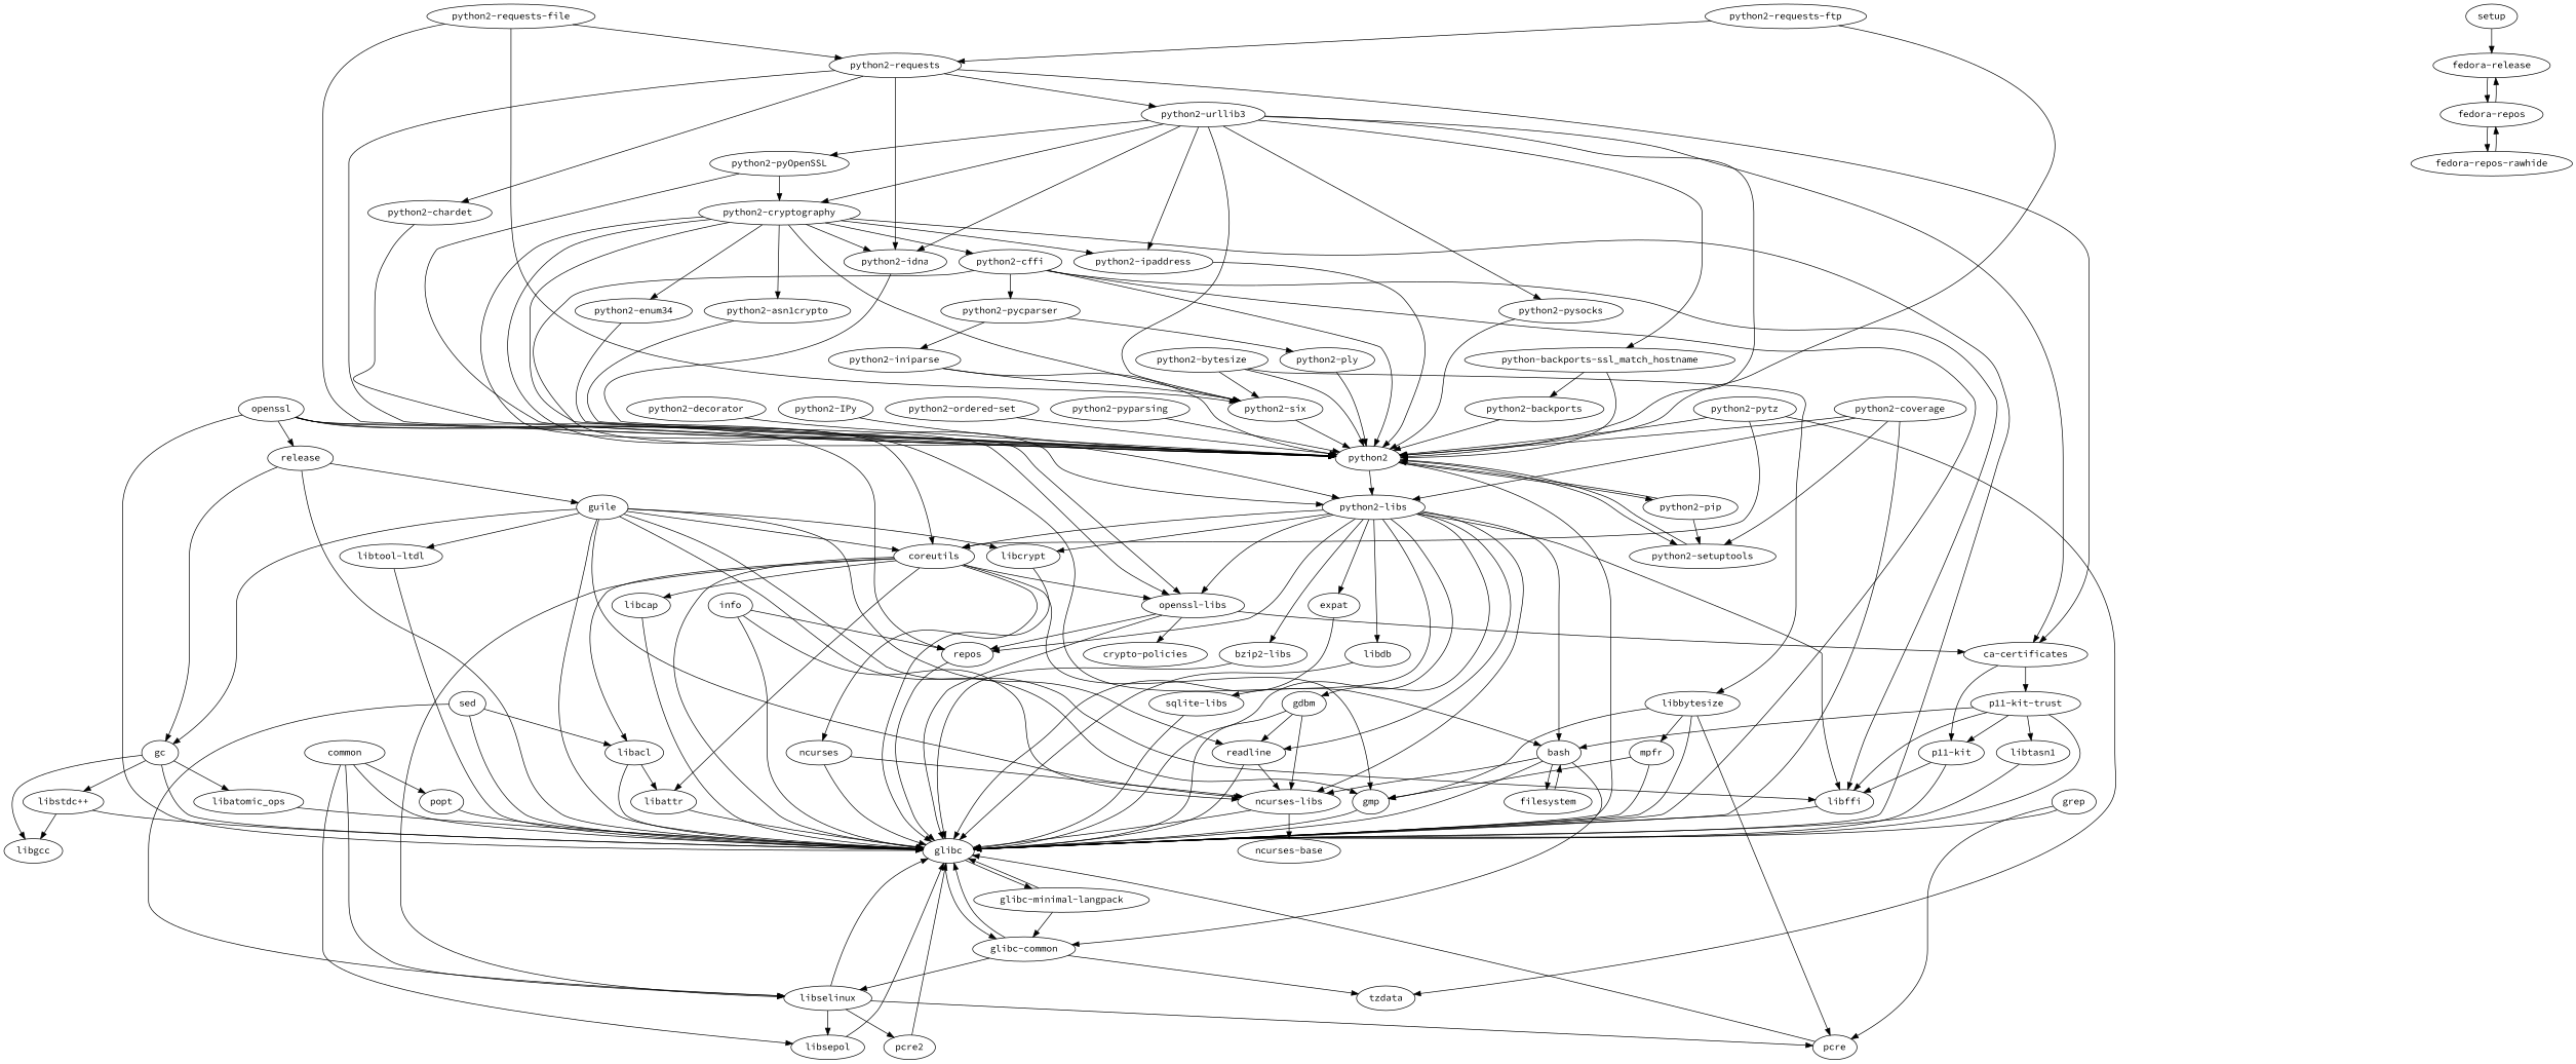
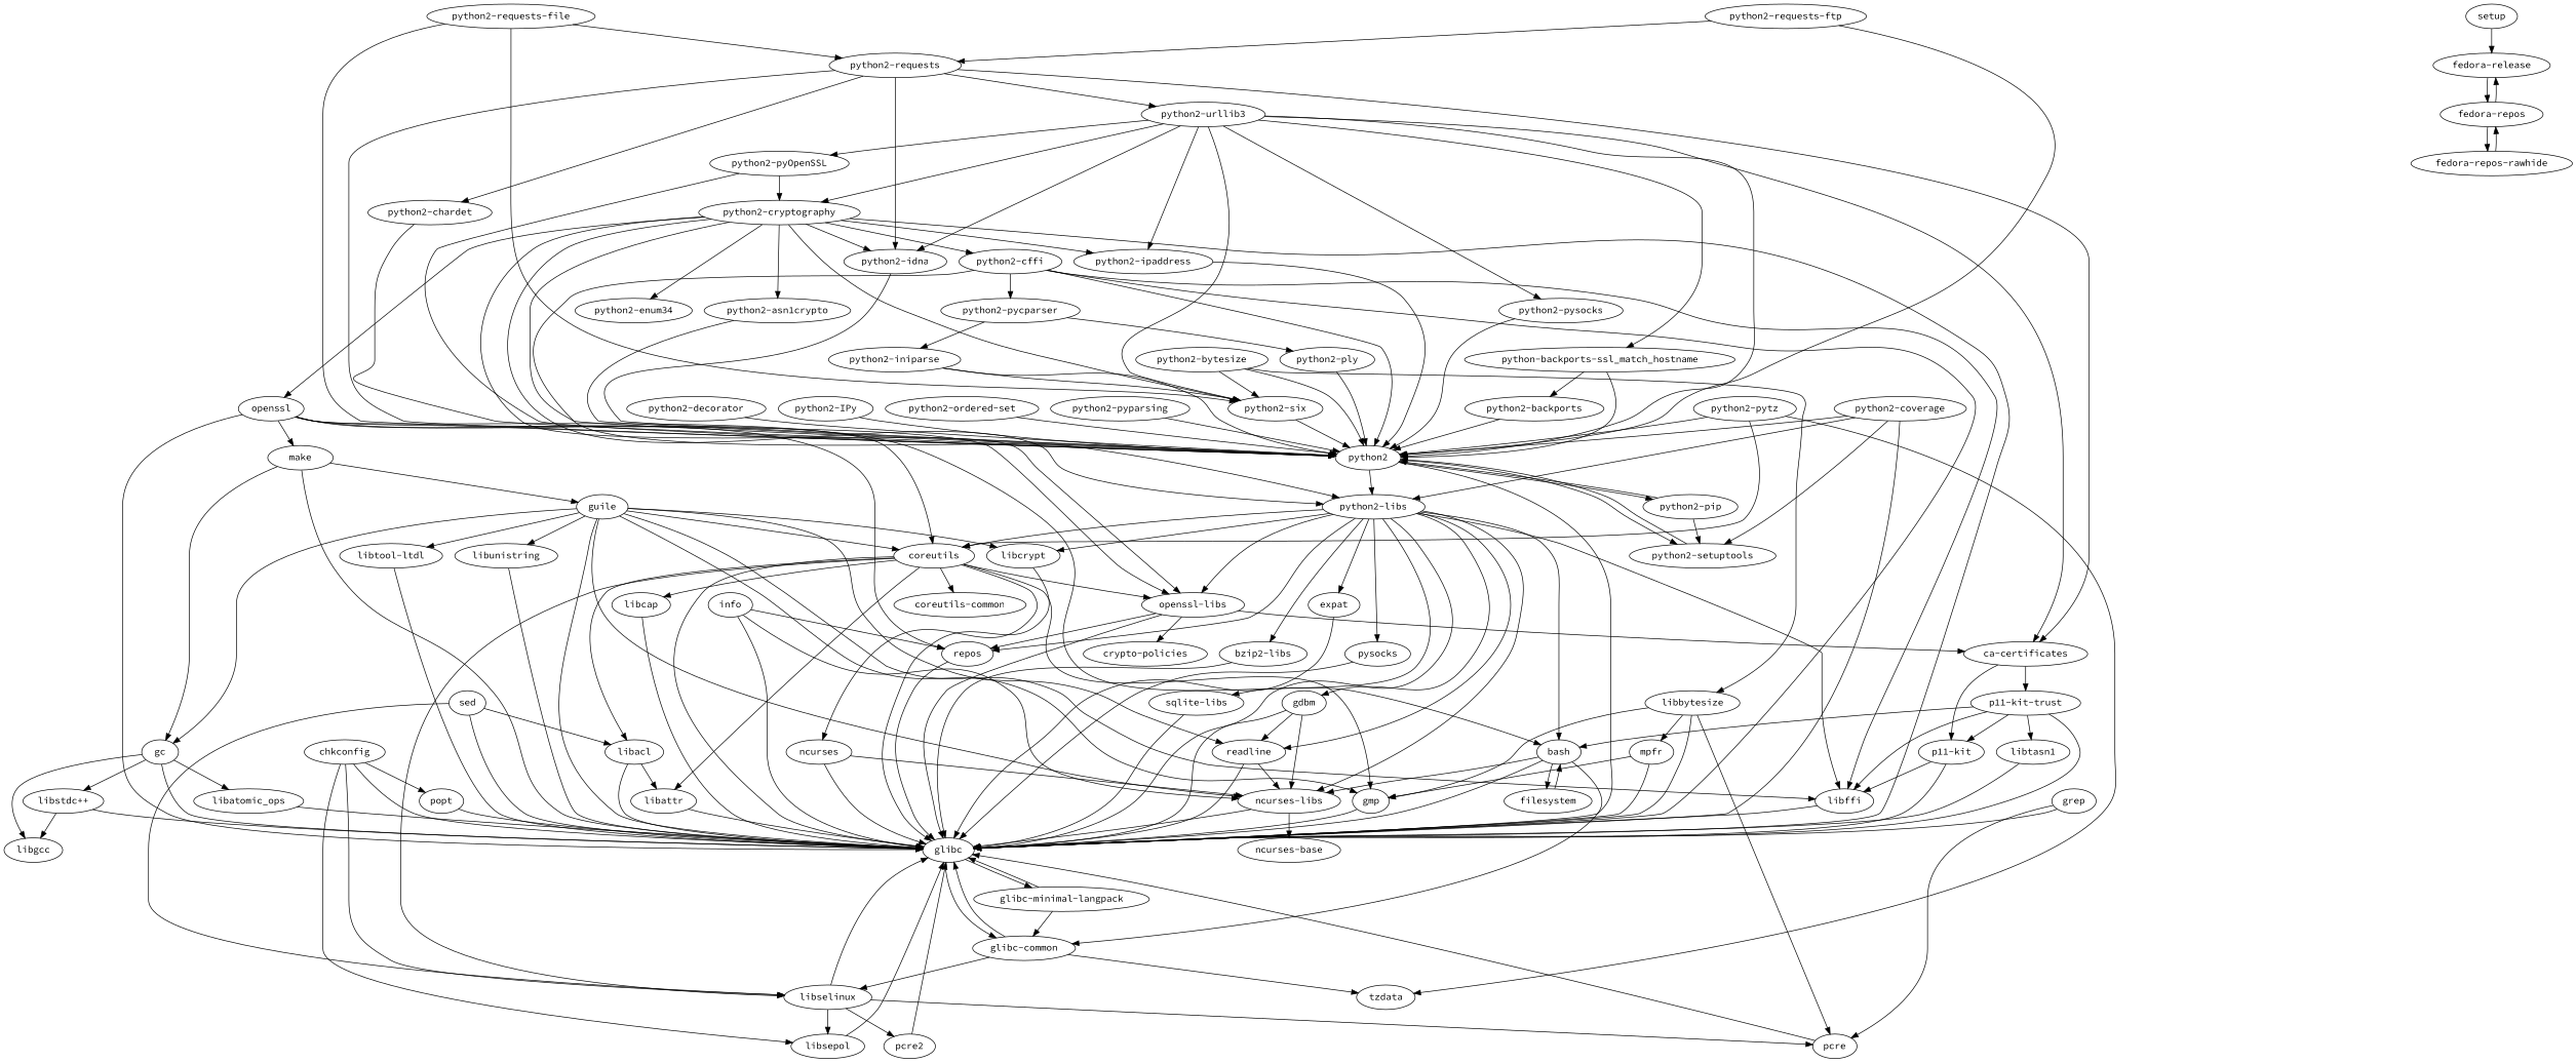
  strict digraph {
    fontname="Source Code Pro"
    node [fontname="Source Code Pro"]
    edge [fontname="Source Code Pro"]
    bash
    filesystem
    glibc
    "ncurses-libs"
    "glibc-common"
    "glibc-minimal-langpack"
    "ncurses-base"
    libselinux
    tzdata
    "bzip2-libs"
    "ca-certificates"
    "p11-kit"
    "p11-kit-trust"
    libffi
    libtasn1
-   chkconfig [label=common]
+   chkconfig
    libsepol
    popt
    pcre
    pcre2
    coreutils
+   "coreutils-common"
    gmp
    libacl
    libattr
    libcap
    ncurses
    "openssl-libs"
    n29 [label=repos]
    "crypto-policies"
    expat
    "fedora-release"
    "fedora-repos"
    "fedora-repos-rawhide"
    gc
    libatomic_ops
    libgcc
    "libstdc++"
    gdbm
    readline
    grep
    guile
    libcrypt
    "libtool-ltdl"
+   libunistring
    info
    libbytesize
    mpfr
-   libdb
-   make [label=release]
+   libdb [label=pysocks]
+   make
    openssl
    "python2-asn1crypto"
    python2
    "python2-libs"
    "python2-setuptools"
    "python2-pip"
    "sqlite-libs"
    "python2-backports"
    "python2-bytesize"
    "python2-six"
    "python2-cffi"
    "python2-pycparser"
    "python2-ply"
    "python2-iniparse"
    "python2-chardet"
    "python2-coverage"
    "python2-cryptography"
    "python2-enum34"
    "python2-idna"
    "python2-ipaddress"
    "python2-decorator"
    "python2-IPy"
    "python2-ordered-set"
    "python2-pyOpenSSL"
    "python2-pyparsing"
    "python2-pysocks"
    "python2-pytz"
    "python2-requests"
    "python2-urllib3"
    "python-backports-ssl_match_hostname"
    "python2-requests-file"
    "python2-requests-ftp"
    sed
    setup
    bash -> filesystem
    bash -> glibc
    bash -> "ncurses-libs"
    bash -> "glibc-common"
    filesystem -> bash
    glibc -> "glibc-common"
    glibc -> "glibc-minimal-langpack"
    "ncurses-libs" -> glibc
    "ncurses-libs" -> "ncurses-base"
    "glibc-common" -> glibc
    "glibc-common" -> libselinux
    "glibc-common" -> tzdata
    "glibc-minimal-langpack" -> glibc
    "glibc-minimal-langpack" -> "glibc-common"
    libselinux -> glibc
    libselinux -> libsepol
    libselinux -> pcre
    libselinux -> pcre2
    "bzip2-libs" -> glibc
    "ca-certificates" -> "p11-kit"
    "ca-certificates" -> "p11-kit-trust"
    "p11-kit" -> glibc
    "p11-kit" -> libffi
    "p11-kit-trust" -> bash
    "p11-kit-trust" -> glibc
    "p11-kit-trust" -> "p11-kit"
    "p11-kit-trust" -> libffi
    "p11-kit-trust" -> libtasn1
    libffi -> glibc
    libtasn1 -> glibc
    chkconfig -> glibc
    chkconfig -> libselinux
    chkconfig -> libsepol
    chkconfig -> popt
    libsepol -> glibc
    popt -> glibc
    pcre -> glibc
    pcre2 -> glibc
    coreutils -> glibc
    coreutils -> libselinux
+   coreutils -> "coreutils-common"
    coreutils -> gmp
    coreutils -> libacl
    coreutils -> libattr
    coreutils -> libcap
    coreutils -> ncurses
    coreutils -> "openssl-libs"
    gmp -> glibc
    libacl -> glibc
    libacl -> libattr
    libattr -> glibc
    libcap -> glibc
    ncurses -> glibc
    ncurses -> "ncurses-libs"
    "openssl-libs" -> glibc
    "openssl-libs" -> "ca-certificates"
    "openssl-libs" -> n29
    "openssl-libs" -> "crypto-policies"
    n29 -> glibc
    expat -> glibc
    "fedora-release" -> "fedora-repos"
    "fedora-repos" -> "fedora-release"
    "fedora-repos" -> "fedora-repos-rawhide"
    "fedora-repos-rawhide" -> "fedora-repos"
    gc -> glibc
    gc -> libatomic_ops
    gc -> libgcc
    gc -> "libstdc++"
    libatomic_ops -> glibc
    "libstdc++" -> glibc
    "libstdc++" -> libgcc
    gdbm -> glibc
    gdbm -> "ncurses-libs"
    gdbm -> readline
    readline -> glibc
    readline -> "ncurses-libs"
    grep -> glibc
    grep -> pcre
    guile -> glibc
    guile -> "ncurses-libs"
    guile -> libffi
    guile -> coreutils
    guile -> gmp
    guile -> gc
    guile -> readline
    guile -> libcrypt
    guile -> "libtool-ltdl"
+   guile -> libunistring
    libcrypt -> glibc
    "libtool-ltdl" -> glibc
+   libunistring -> glibc
    info -> glibc
    info -> "ncurses-libs"
    info -> n29
    libbytesize -> glibc
    libbytesize -> pcre
    libbytesize -> gmp
    libbytesize -> mpfr
    mpfr -> glibc
    mpfr -> gmp
    libdb -> glibc
    make -> glibc
    make -> gc
    make -> guile
    openssl -> bash
    openssl -> glibc
    openssl -> coreutils
    openssl -> "openssl-libs"
    openssl -> n29
    openssl -> make
    "python2-asn1crypto" -> python2
    python2 -> glibc
    python2 -> "python2-libs"
    python2 -> "python2-setuptools"
    python2 -> "python2-pip"
    "python2-libs" -> bash
    "python2-libs" -> glibc
    "python2-libs" -> "ncurses-libs"
    "python2-libs" -> "bzip2-libs"
    "python2-libs" -> libffi
    "python2-libs" -> coreutils
    "python2-libs" -> "openssl-libs"
    "python2-libs" -> n29
    "python2-libs" -> expat
    "python2-libs" -> gdbm
    "python2-libs" -> readline
    "python2-libs" -> libcrypt
    "python2-libs" -> libdb
    "python2-libs" -> "sqlite-libs"
    "python2-setuptools" -> python2
    "python2-pip" -> python2
    "python2-pip" -> "python2-setuptools"
    "sqlite-libs" -> glibc
    "python2-backports" -> python2
    "python2-bytesize" -> libbytesize
    "python2-bytesize" -> python2
    "python2-bytesize" -> "python2-six"
    "python2-six" -> python2
    "python2-cffi" -> glibc
    "python2-cffi" -> libffi
    "python2-cffi" -> python2
    "python2-cffi" -> "python2-libs"
    "python2-cffi" -> "python2-pycparser"
    "python2-pycparser" -> "python2-ply"
    "python2-pycparser" -> "python2-iniparse"
    "python2-ply" -> python2
    "python2-iniparse" -> python2
    "python2-iniparse" -> "python2-six"
    "python2-chardet" -> python2
    "python2-coverage" -> glibc
    "python2-coverage" -> python2
    "python2-coverage" -> "python2-libs"
    "python2-coverage" -> "python2-setuptools"
    "python2-cryptography" -> glibc
    "python2-cryptography" -> "openssl-libs"
+   "python2-cryptography" -> openssl
    "python2-cryptography" -> "python2-asn1crypto"
    "python2-cryptography" -> python2
    "python2-cryptography" -> "python2-libs"
    "python2-cryptography" -> "python2-six"
    "python2-cryptography" -> "python2-cffi"
    "python2-cryptography" -> "python2-enum34"
    "python2-cryptography" -> "python2-idna"
    "python2-cryptography" -> "python2-ipaddress"
-   "python2-enum34" -> python2
    "python2-idna" -> python2
    "python2-ipaddress" -> python2
    "python2-decorator" -> python2
    "python2-IPy" -> python2
    "python2-ordered-set" -> python2
    "python2-pyOpenSSL" -> python2
    "python2-pyOpenSSL" -> "python2-cryptography"
    "python2-pyparsing" -> python2
    "python2-pysocks" -> python2
    "python2-pytz" -> tzdata
    "python2-pytz" -> coreutils
    "python2-pytz" -> python2
    "python2-requests" -> "ca-certificates"
    "python2-requests" -> python2
    "python2-requests" -> "python2-chardet"
    "python2-requests" -> "python2-idna"
    "python2-requests" -> "python2-urllib3"
    "python2-urllib3" -> "ca-certificates"
    "python2-urllib3" -> python2
    "python2-urllib3" -> "python2-six"
    "python2-urllib3" -> "python2-cryptography"
    "python2-urllib3" -> "python2-idna"
    "python2-urllib3" -> "python2-ipaddress"
    "python2-urllib3" -> "python2-pyOpenSSL"
    "python2-urllib3" -> "python2-pysocks"
    "python2-urllib3" -> "python-backports-ssl_match_hostname"
    "python-backports-ssl_match_hostname" -> python2
    "python-backports-ssl_match_hostname" -> "python2-backports"
    "python2-requests-file" -> python2
    "python2-requests-file" -> "python2-six"
    "python2-requests-file" -> "python2-requests"
    "python2-requests-ftp" -> python2
    "python2-requests-ftp" -> "python2-requests"
    sed -> glibc
    sed -> libselinux
    sed -> libacl
    setup -> "fedora-release"
  }
